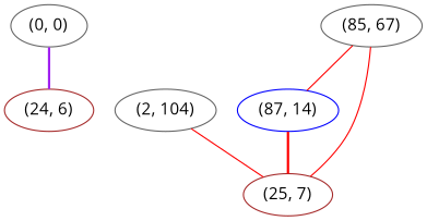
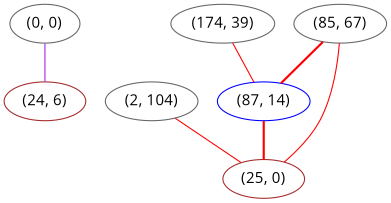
  graph {
    fontname="Open Sans"
    node [color=gray40 fontname="Open Sans"]
    edge [color=red fontname="Open Sans" style=solid weight=1]
    "(24, 6)" [color=brown]
    "(0, 0)"
    n3 [label="(2, 104)"]
-   "(25, 7)" [color=brown]
+   "(25, 7)" [color=brown label="(25, 0)"]
    "(87, 14)" [color=blue]
+   "(174, 39)"
    "(85, 67)"
-   "(0, 0)" -- "(24, 6)" [color=purple style=bold weight=4]
+   "(0, 0)" -- "(24, 6)" [color=purple weight=4]
    n3 -- "(25, 7)"
    "(87, 14)" -- "(25, 7)" [style=bold]
+   "(174, 39)" -- "(87, 14)"
    "(85, 67)" -- "(25, 7)"
-   "(85, 67)" -- "(87, 14)"
+   "(85, 67)" -- "(87, 14)" [style=bold]
  }
